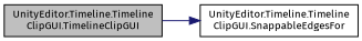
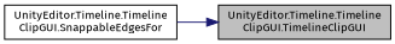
  digraph {
    rankdir=RL
    fontname="Fira Sans"
    node [color=black fontname="Fira Sans" fontsize=10 shape=record style=filled]
    n1 [fillcolor=grey75 fontcolor=black height=0.2 label="UnityEditor.Timeline.Timeline\lClipGUI.TimelineClipGUI" width=0.4]
    n2 [fillcolor=white height=0.2 label="UnityEditor.Timeline.Timeline\lClipGUI.SnappableEdgesFor" width=0.4]
-   n2 -> n1 [color=midnightblue dir=back fontname="Fira Sans" fontsize=10 labelfontname=Helvetica labelfontsize=10 style=solid]
+   n1 -> n2 [color=midnightblue dir=back fontname="Fira Sans" fontsize=10 labelfontname=Helvetica labelfontsize=10 style=solid]
  }
